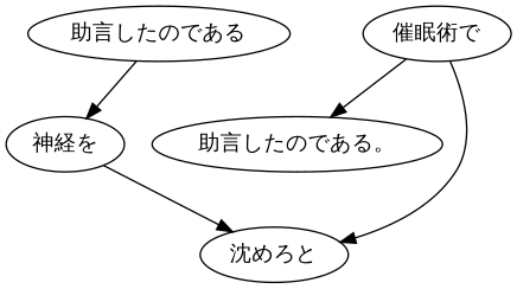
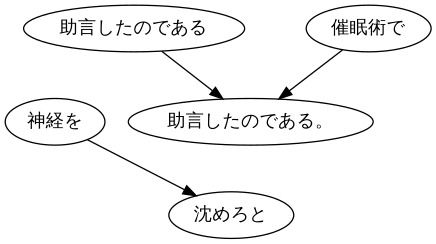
  digraph {
    n1 [label="助言したのである"]
    n2 [label="助言したのである。"]
    n3 [label="催眠術で"]
    n4 [label="沈めろと"]
    n5 [label="神経を"]
-   n1 -> n5
+   n1 -> n2
    n3 -> n2
-   n3 -> n4
    n5 -> n4
  }
